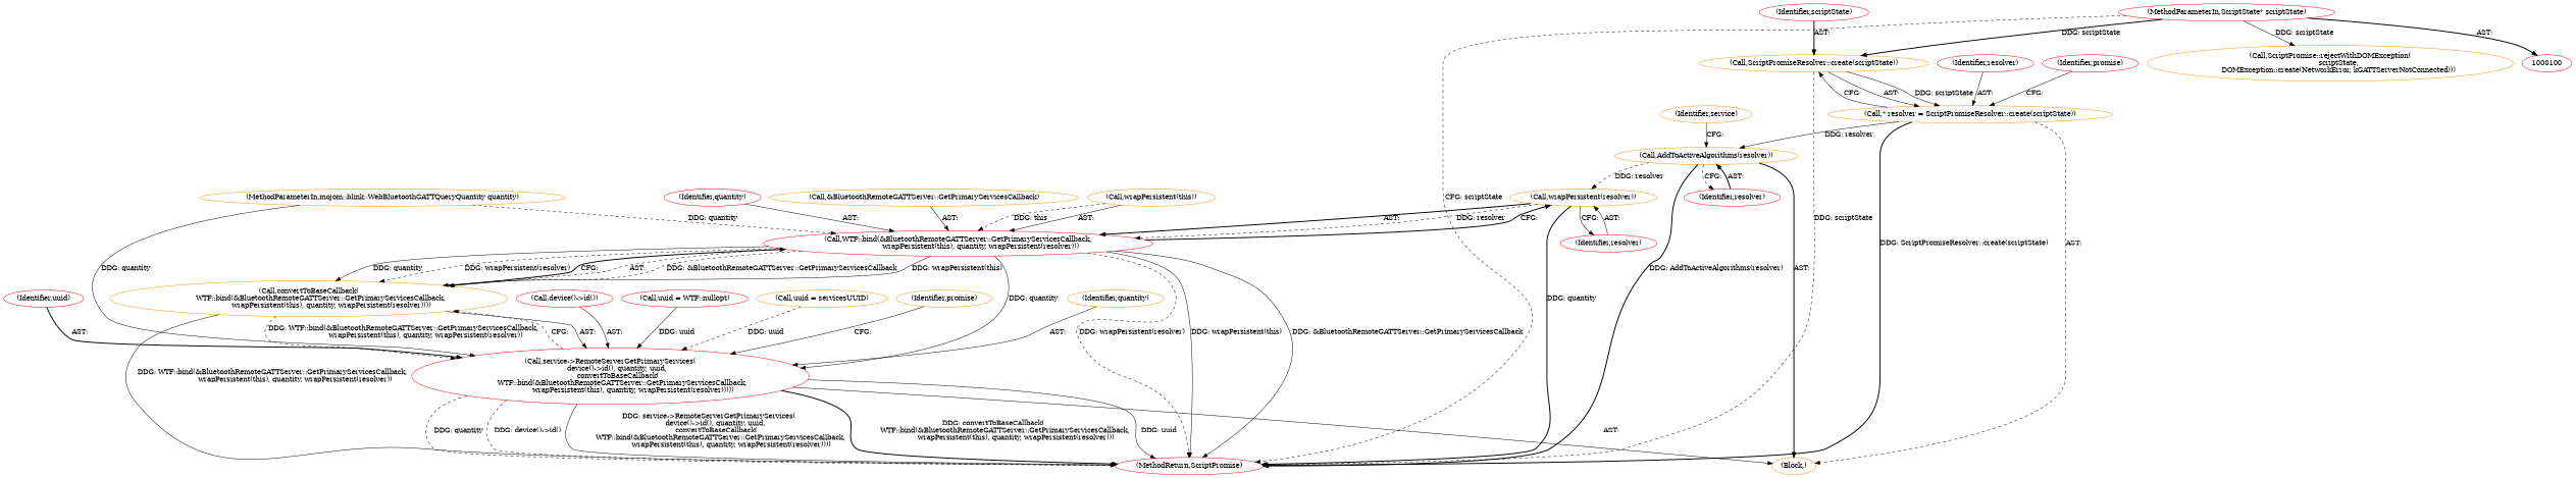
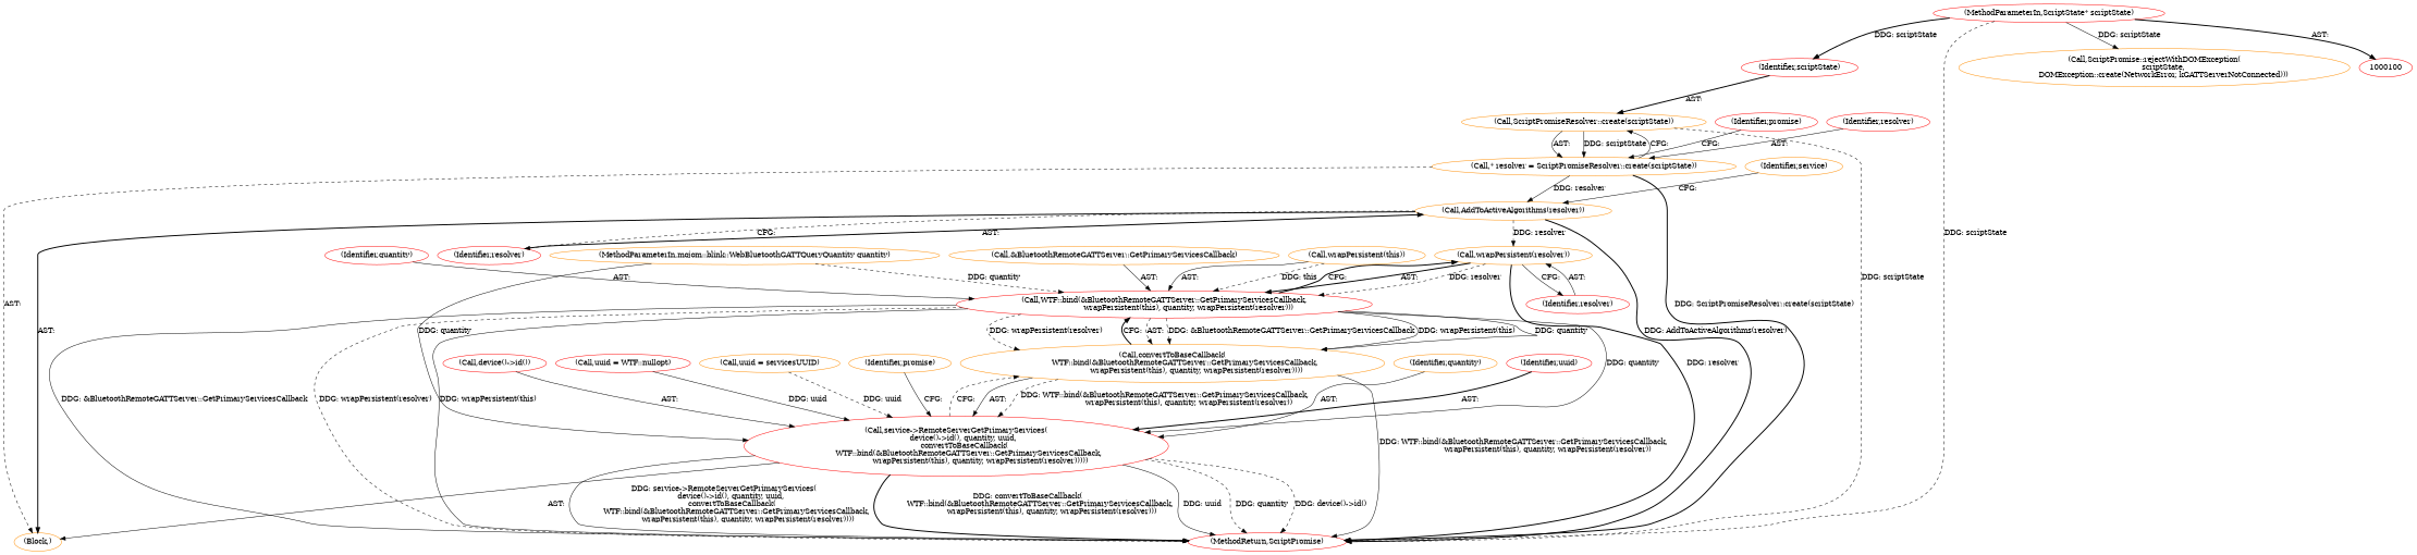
  digraph {
    node [color=darkorange]
    edge [style=solid]
    n1 [label="(Call,ScriptPromiseResolver::create(scriptState))"]
    n2 [label="(Call,* resolver = ScriptPromiseResolver::create(scriptState))"]
    n3 [color=red label="(MethodReturn,ScriptPromise)"]
    n4 [label="(Call,AddToActiveAlgorithms(resolver))"]
    n5 [label="(Block,)"]
    n6 [color=red label="(Identifier,scriptState)"]
    n7 [color=red label="(MethodParameterIn,ScriptState* scriptState)"]
    n8 [label="(Call,ScriptPromise::rejectWithDOMException(\n        scriptState,\n        DOMException::create(NetworkError, kGATTServerNotConnected)))"]
    1000100 [color=red]
    n10 [label="(Call,wrapPersistent(resolver))"]
    n11 [color=red label="(Identifier,resolver)"]
    n12 [color=red label="(Call,WTF::bind(&BluetoothRemoteGATTServer::GetPrimaryServicesCallback,\n                     wrapPersistent(this), quantity, wrapPersistent(resolver)))"]
    n13 [color=red label="(Identifier,resolver)"]
    n14 [color=red label="(Call,service->RemoteServerGetPrimaryServices(\n      device()->id(), quantity, uuid,\n       convertToBaseCallback(\n           WTF::bind(&BluetoothRemoteGATTServer::GetPrimaryServicesCallback,\n                     wrapPersistent(this), quantity, wrapPersistent(resolver)))))"]
    n15 [label="(Call,convertToBaseCallback(\n           WTF::bind(&BluetoothRemoteGATTServer::GetPrimaryServicesCallback,\n                     wrapPersistent(this), quantity, wrapPersistent(resolver))))"]
    n16 [label="(Identifier,quantity)"]
    n17 [color=red label="(Identifier,uuid)"]
    n18 [color=red label="(Identifier,promise)"]
    n19 [label="(MethodParameterIn,mojom::blink::WebBluetoothGATTQueryQuantity quantity)"]
    n20 [color=red label="(Identifier,resolver)"]
    n21 [color=red label="(Call,device()->id())"]
    n22 [color=red label="(Identifier,quantity)"]
    n23 [label="(Identifier,service)"]
    n24 [color=red label="(Call,uuid = WTF::nullopt)"]
    n25 [label="(Call,uuid = servicesUUID)"]
    n26 [label="(Call,&BluetoothRemoteGATTServer::GetPrimaryServicesCallback)"]
    n27 [label="(Call,wrapPersistent(this))"]
    n28 [label="(Identifier,promise)"]
    n1 -> n2 [label="AST: "]
    n1 -> n2 [label="DDG: scriptState"]
    n1 -> n3 [label="DDG: scriptState" style=dashed]
    n2 -> n1 [label="CFG: "]
    n2 -> n3 [label="DDG: ScriptPromiseResolver::create(scriptState)" style=bold]
    n2 -> n4 [label="DDG: resolver"]
    n2 -> n5 [label="AST: " style=dashed]
    n4 -> n3 [label="DDG: AddToActiveAlgorithms(resolver)" style=bold]
    n4 -> n5 [label="AST: " style=bold]
    n4 -> n10 [label="DDG: resolver" style=dashed]
    n4 -> n11 [label="CFG: " style=dashed]
    n6 -> n1 [label="AST: " style=bold]
-   n7 -> n1 [label="DDG: scriptState" style=bold]
-   n7 -> n3 [label="CFG: scriptState" style=dashed]
+   n7 -> n6 [label="DDG: scriptState" style=bold]
+   n7 -> n3 [label="DDG: scriptState" style=dashed]
    n7 -> n8 [label="DDG: scriptState"]
    n7 -> 1000100 [label="AST: " style=bold]
-   n10 -> n3 [label="DDG: quantity" style=bold]
+   n10 -> n3 [label="DDG: resolver" style=bold]
    n10 -> n12 [label="AST: " style=bold]
    n10 -> n12 [label="DDG: resolver" style=dashed]
    n10 -> n13 [label="CFG: "]
    n11 -> n4 [label="AST: " style=bold]
    n12 -> n3 [label="DDG: &BluetoothRemoteGATTServer::GetPrimaryServicesCallback"]
    n12 -> n3 [label="DDG: wrapPersistent(resolver)" style=dashed]
    n12 -> n3 [label="DDG: wrapPersistent(this)"]
    n12 -> n10 [label="CFG: " style=bold]
    n12 -> n14 [label="DDG: quantity"]
    n12 -> n15 [label="AST: " style=dashed]
    n12 -> n15 [label="DDG: &BluetoothRemoteGATTServer::GetPrimaryServicesCallback" style=dashed]
    n12 -> n15 [label="DDG: wrapPersistent(this)"]
    n12 -> n15 [label="DDG: quantity"]
    n12 -> n15 [label="DDG: wrapPersistent(resolver)" style=dashed]
    n13 -> n10 [label="AST: "]
    n14 -> n3 [label="DDG: quantity" style=dashed]
    n14 -> n3 [label="DDG: device()->id()" style=dashed]
    n14 -> n3 [label="DDG: service->RemoteServerGetPrimaryServices(\n      device()->id(), quantity, uuid,\n       convertToBaseCallback(\n           WTF::bind(&BluetoothRemoteGATTServer::GetPrimaryServicesCallback,\n                     wrapPersistent(this), quantity, wrapPersistent(resolver))))"]
    n14 -> n3 [label="DDG: convertToBaseCallback(\n           WTF::bind(&BluetoothRemoteGATTServer::GetPrimaryServicesCallback,\n                     wrapPersistent(this), quantity, wrapPersistent(resolver)))" style=bold]
    n14 -> n3 [label="DDG: uuid"]
    n14 -> n5 [label="AST: "]
    n14 -> n15 [label="CFG: " style=dashed]
    n15 -> n3 [label="DDG: WTF::bind(&BluetoothRemoteGATTServer::GetPrimaryServicesCallback,\n                     wrapPersistent(this), quantity, wrapPersistent(resolver))"]
    n15 -> n12 [label="CFG: " style=bold]
    n15 -> n14 [label="AST: "]
    n15 -> n14 [label="DDG: WTF::bind(&BluetoothRemoteGATTServer::GetPrimaryServicesCallback,\n                     wrapPersistent(this), quantity, wrapPersistent(resolver))" style=dashed]
    n16 -> n14 [label="AST: "]
    n17 -> n14 [label="AST: " style=bold]
    n18 -> n2 [label="CFG: "]
    n19 -> n12 [label="DDG: quantity" style=dashed]
    n19 -> n14 [label="DDG: quantity"]
    n20 -> n2 [label="AST: "]
    n21 -> n14 [label="AST: "]
    n22 -> n12 [label="AST: "]
    n23 -> n4 [label="CFG: "]
    n24 -> n14 [label="DDG: uuid"]
    n25 -> n14 [label="DDG: uuid" style=dashed]
    n26 -> n12 [label="AST: "]
    n27 -> n12 [label="AST: "]
    n27 -> n12 [label="DDG: this" style=dashed]
    n28 -> n14 [label="CFG: "]
  }
